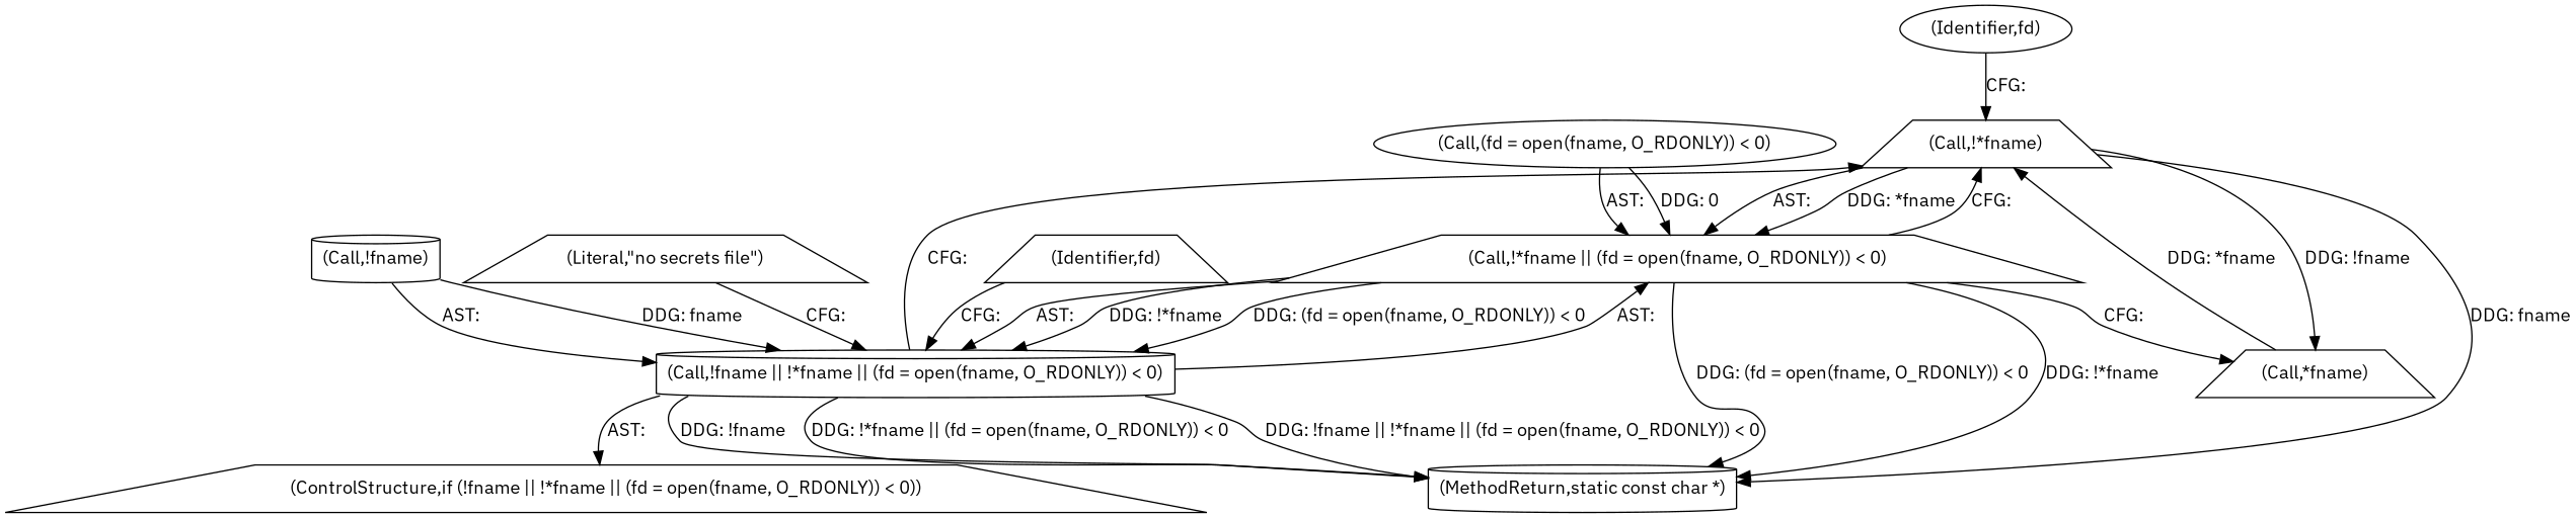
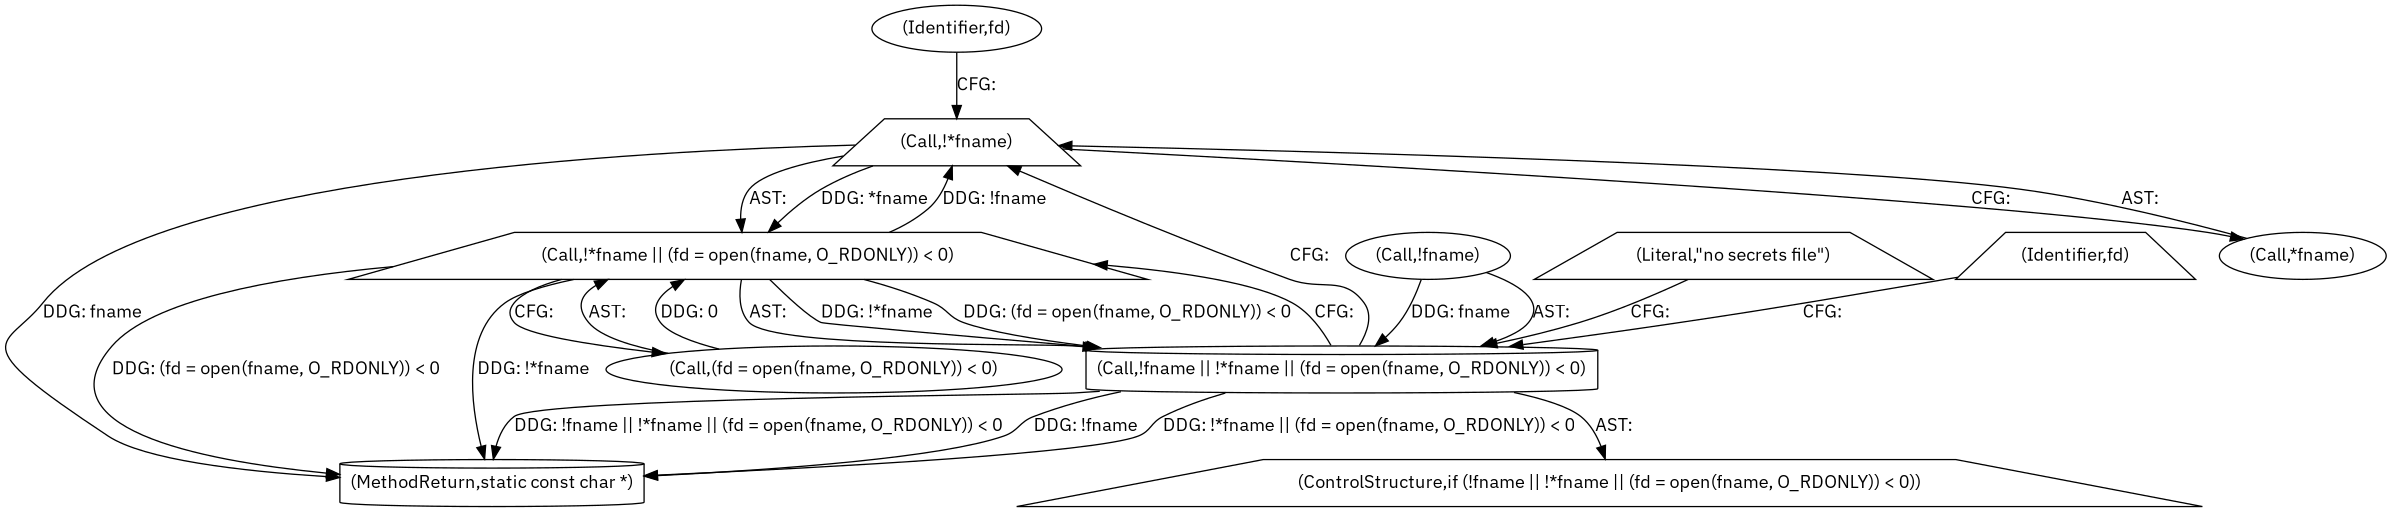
  digraph {
    fontname="IBM Plex Sans"
    node [fontname="IBM Plex Sans" shape=trapezium]
    edge [fontname="IBM Plex Sans"]
    n1 [label="(Call,!*fname)"]
    n2 [label="(Call,!*fname || (fd = open(fname, O_RDONLY)) < 0)"]
-   n3 [label="(Call,*fname)"]
+   n3 [label="(Call,*fname)" shape=ellipse]
    n4 [label="(MethodReturn,static const char *)" shape=cylinder]
    n5 [label="(Call,!fname || !*fname || (fd = open(fname, O_RDONLY)) < 0)" shape=cylinder]
    n6 [label="(Call,(fd = open(fname, O_RDONLY)) < 0)" shape=ellipse]
    n7 [label="(ControlStructure,if (!fname || !*fname || (fd = open(fname, O_RDONLY)) < 0))"]
-   n8 [label="(Call,!fname)" shape=cylinder]
+   n8 [label="(Call,!fname)" shape=ellipse]
    n9 [label="(Literal,\"no secrets file\")"]
    n10 [label="(Identifier,fd)"]
    n11 [label="(Identifier,fd)" shape=ellipse]
    n1 -> n2 [label="AST: "]
    n1 -> n2 [label="DDG: *fname"]
-   n1 -> n3 [label="DDG: !fname"]
+   n1 -> n3 [label="CFG: "]
    n1 -> n4 [label="DDG: fname"]
-   n2 -> n1 [label="CFG: "]
+   n2 -> n1 [label="DDG: !fname"]
    n2 -> n4 [label="DDG: (fd = open(fname, O_RDONLY)) < 0"]
    n2 -> n4 [label="DDG: !*fname"]
    n2 -> n5 [label="AST: "]
    n2 -> n5 [label="DDG: !*fname"]
    n2 -> n5 [label="DDG: (fd = open(fname, O_RDONLY)) < 0"]
-   n2 -> n3 [label="CFG: "]
-   n3 -> n1 [label="DDG: *fname"]
+   n2 -> n6 [label="CFG: "]
+   n3 -> n1 [label="AST: "]
    n5 -> n1 [label="CFG: "]
-   n5 -> n2 [label="AST: "]
+   n5 -> n2 [label="CFG: "]
    n5 -> n4 [label="DDG: !fname || !*fname || (fd = open(fname, O_RDONLY)) < 0"]
    n5 -> n4 [label="DDG: !fname"]
    n5 -> n4 [label="DDG: !*fname || (fd = open(fname, O_RDONLY)) < 0"]
    n5 -> n7 [label="AST: "]
    n6 -> n2 [label="AST: "]
    n6 -> n2 [label="DDG: 0"]
    n8 -> n5 [label="AST: "]
    n8 -> n5 [label="DDG: fname"]
    n9 -> n5 [label="CFG: "]
    n10 -> n5 [label="CFG: "]
    n11 -> n1 [label="CFG: "]
  }
